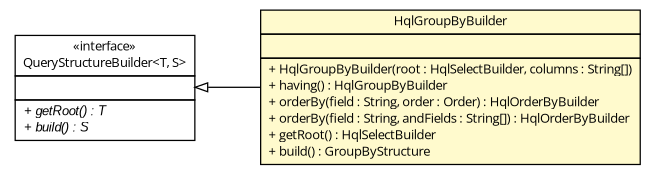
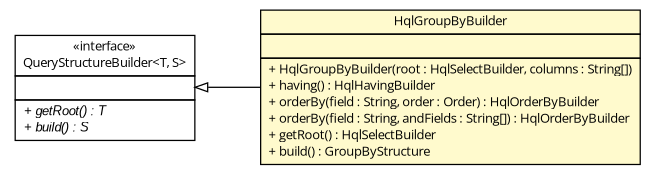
  digraph {
    nodesep=0.25
    ranksep=0.5
    rankdir=LR
    fontname="Open Sans"
    node [fontcolor=black fontname="Open Sans" fontsize=10.0 shape=plaintext]
-   n1 [label=<<table title="br.gov.to.sefaz.persistence.query.builder.hql.select.groupby.HqlGroupByBuilder" border="0" cellborder="1" cellspacing="0" cellpadding="2" port="p" bgcolor="lemonChiffon" href="./HqlGroupByBuilder.html"> 		<tr><td><table border="0" cellspacing="0" cellpadding="1"> <tr><td align="center" balign="center"> HqlGroupByBuilder </td></tr> 		</table></td></tr> 		<tr><td><table border="0" cellspacing="0" cellpadding="1"> <tr><td align="left" balign="left">  </td></tr> 		</table></td></tr> 		<tr><td><table border="0" cellspacing="0" cellpadding="1"> <tr><td align="left" balign="left"> + HqlGroupByBuilder(root : HqlSelectBuilder, columns : String[]) </td></tr> <tr><td align="left" balign="left"> + having() : HqlGroupByBuilder </td></tr> <tr><td align="left" balign="left"> + orderBy(field : String, order : Order) : HqlOrderByBuilder </td></tr> <tr><td align="left" balign="left"> + orderBy(field : String, andFields : String[]) : HqlOrderByBuilder </td></tr> <tr><td align="left" balign="left"> + getRoot() : HqlSelectBuilder </td></tr> <tr><td align="left" balign="left"> + build() : GroupByStructure </td></tr> 		</table></td></tr> 		</table>>]
+   n1 [label=<<table title="br.gov.to.sefaz.persistence.query.builder.hql.select.groupby.HqlGroupByBuilder" border="0" cellborder="1" cellspacing="0" cellpadding="2" port="p" bgcolor="lemonChiffon" href="./HqlGroupByBuilder.html"> 		<tr><td><table border="0" cellspacing="0" cellpadding="1"> <tr><td align="center" balign="center"> HqlGroupByBuilder </td></tr> 		</table></td></tr> 		<tr><td><table border="0" cellspacing="0" cellpadding="1"> <tr><td align="left" balign="left">  </td></tr> 		</table></td></tr> 		<tr><td><table border="0" cellspacing="0" cellpadding="1"> <tr><td align="left" balign="left"> + HqlGroupByBuilder(root : HqlSelectBuilder, columns : String[]) </td></tr> <tr><td align="left" balign="left"> + having() : HqlHavingBuilder </td></tr> <tr><td align="left" balign="left"> + orderBy(field : String, order : Order) : HqlOrderByBuilder </td></tr> <tr><td align="left" balign="left"> + orderBy(field : String, andFields : String[]) : HqlOrderByBuilder </td></tr> <tr><td align="left" balign="left"> + getRoot() : HqlSelectBuilder </td></tr> <tr><td align="left" balign="left"> + build() : GroupByStructure </td></tr> 		</table></td></tr> 		</table>>]
    n2 [label=<<table title="br.gov.to.sefaz.persistence.query.builder.QueryStructureBuilder" border="0" cellborder="1" cellspacing="0" cellpadding="2" port="p" href="../../../QueryStructureBuilder.html"> 		<tr><td><table border="0" cellspacing="0" cellpadding="1"> <tr><td align="center" balign="center"> &#171;interface&#187; </td></tr> <tr><td align="center" balign="center"> QueryStructureBuilder&lt;T, S&gt; </td></tr> 		</table></td></tr> 		<tr><td><table border="0" cellspacing="0" cellpadding="1"> <tr><td align="left" balign="left">  </td></tr> 		</table></td></tr> 		<tr><td><table border="0" cellspacing="0" cellpadding="1"> <tr><td align="left" balign="left"><font face="arial italic" point-size="10.0"> + getRoot() : T </font></td></tr> <tr><td align="left" balign="left"><font face="arial italic" point-size="10.0"> + build() : S </font></td></tr> 		</table></td></tr> 		</table>>]
    n2 -> n1 [arrowtail=empty dir=back fontname="Open Sans" fontsize=10 headport=p labelfontname=arial labelfontsize=10 style=solid tailport=p]
  }
